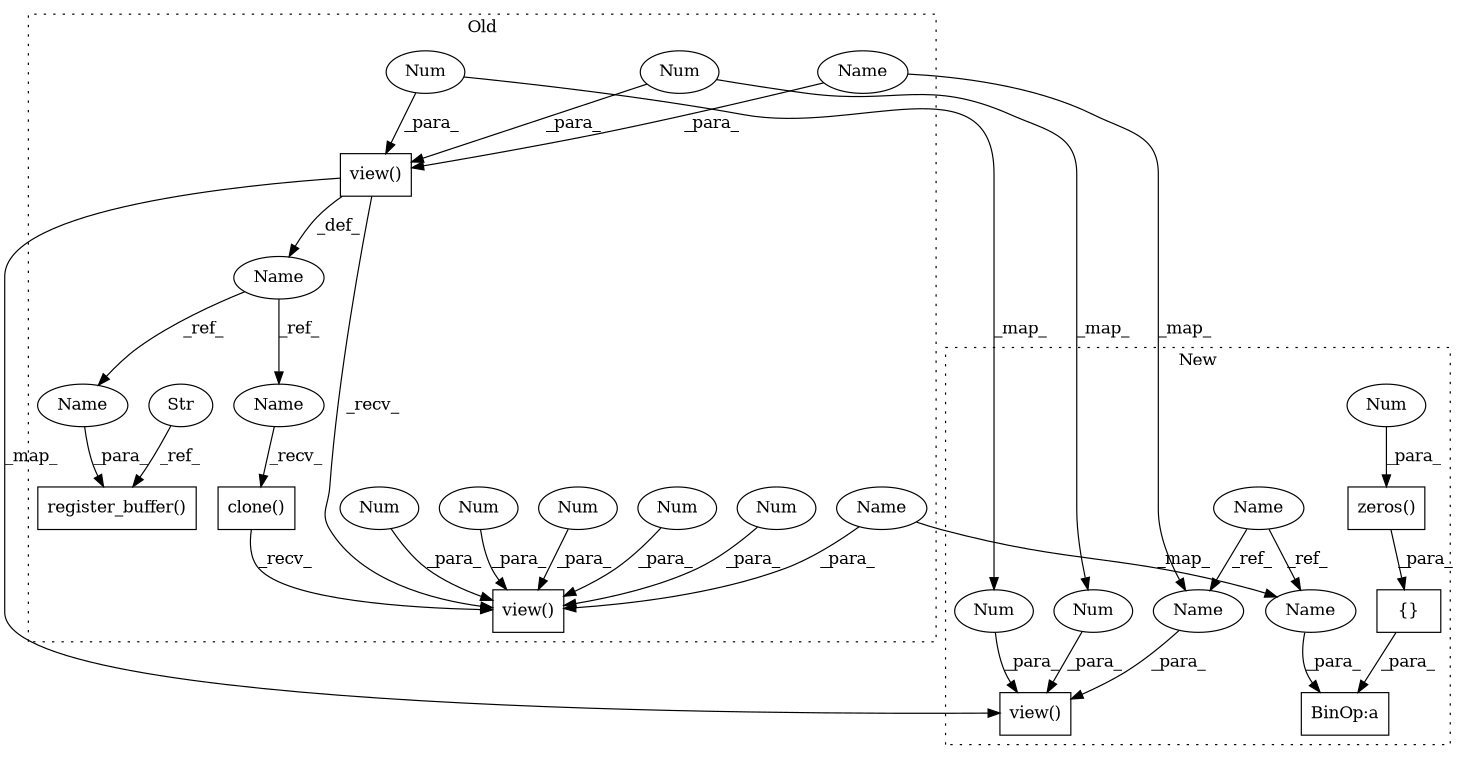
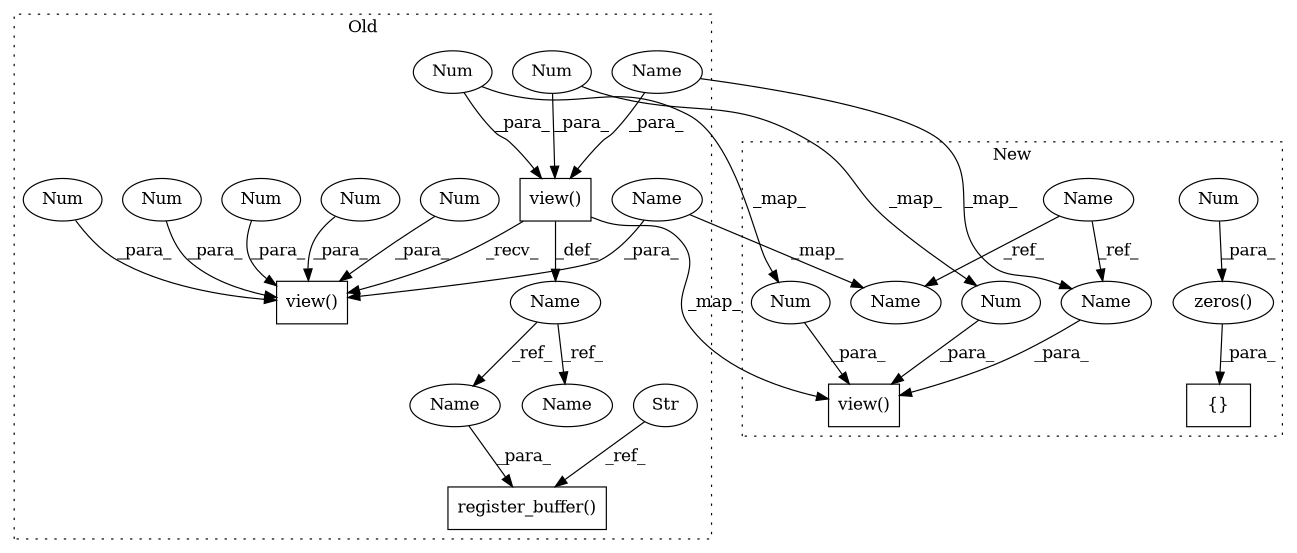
  digraph {
    node [a=76 l=1 s=1604 shape=ellipse]
    n1 [a=75 l="21,1" label="register_buffer()" s="1507,1540" shape=box]
    n2 [a=66 l=9 label=Str s=1528]
    n3 [a=87 label=Name s=1444]
-   n4 [a=75 l=9 label="clone()" shape=box]
    n5 [a=75 l="15,1" label="view()" s="1604,1642" shape=box]
    n6 [a=75 l="35,1" label="view()" s="1448,1497" shape=box]
    n7 [l=2 label=Num s=1492]
    n8 [label=Num s=1496]
    n9 [label=Num s=1638]
    n10 [label=Num s=1628]
    n11 [l=2 label=Num s=1631]
    n12 [label=Num s=1635]
    n13 [label=Num s=1641]
    n14 [a=87 label=Name s=1539]
    n15 [a=87 label=Name]
    n16 [a=87 l=7 label=Name s=1619]
    n17 [a=87 l=7 label=Name s=1483]
    n18 [a=59 l="1,0" label="{}" s="1463,1478" shape=box]
-   n19 [a=75 l="12,1" label="zeros()" s="1464,1477" shape=box]
-   n20 [a=82 l=3 label="BinOp:a" s=1479 shape=box]
+   n19 [a=75 l="12,1" label="zeros()" s="1464,1477"]
    n21 [a=87 l=7 label=Name s=1263]
    n22 [a=75 l="35,1" label="view()" s="1550,1599" shape=box]
    n23 [l=2 label=Num s=1594]
    n24 [label=Num s=1598]
    n25 [label=Num s=1476]
    n26 [a=87 l=7 label=Name s=1482]
    n27 [a=87 l=7 label=Name s=1585]
    subgraph cluster_1 {
      label=Old
      style=dotted
      n1
      n2
      n3
-     n4
      n5
      n6
      n7
      n8
      n9
      n10
      n11
      n12
      n13
      n14
      n15
      n16
      n17
    }
    subgraph cluster_2 {
      label=New
      style=dotted
      n18
      n19
-     n20
      n21
      n22
      n23
      n24
      n25
      n26
      n27
    }
    n2 -> n1 [label=_ref_]
    n3 -> n14 [label=_ref_]
    n3 -> n15 [label=_ref_]
-   n4 -> n5 [label=_recv_]
    n6 -> n3 [label=_def_]
    n6 -> n5 [label=_recv_]
    n6 -> n22 [label=_map_]
    n7 -> n6 [label=_para_]
    n7 -> n23 [label=_map_]
    n8 -> n6 [label=_para_]
    n8 -> n24 [label=_map_]
    n9 -> n5 [label=_para_]
    n10 -> n5 [label=_para_]
    n11 -> n5 [label=_para_]
    n12 -> n5 [label=_para_]
    n13 -> n5 [label=_para_]
    n14 -> n1 [label=_para_]
-   n15 -> n4 [label=_recv_]
    n16 -> n5 [label=_para_]
    n16 -> n26 [label=_map_]
    n17 -> n6 [label=_para_]
    n17 -> n27 [label=_map_]
-   n18 -> n20 [label=_para_]
    n19 -> n18 [label=_para_]
    n21 -> n26 [label=_ref_]
    n21 -> n27 [label=_ref_]
    n23 -> n22 [label=_para_]
    n24 -> n22 [label=_para_]
    n25 -> n19 [label=_para_]
-   n26 -> n20 [label=_para_]
    n27 -> n22 [label=_para_]
  }
